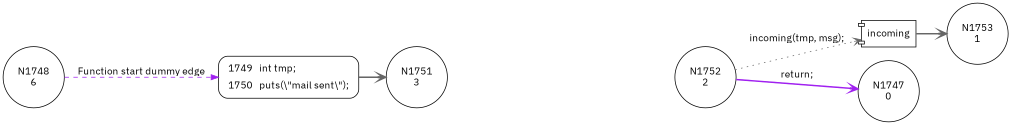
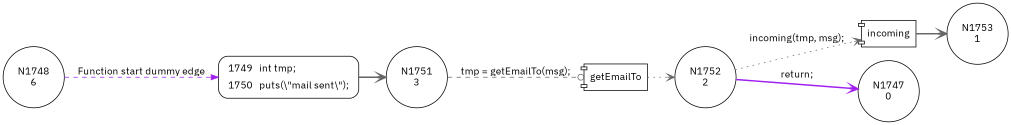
  digraph {
    fontname="IBM Plex Sans"
    rankdir=LR
    node [fontname="IBM Plex Sans" shape=circle]
    edge [arrowhead=vee color=gray40 fontname="IBM Plex Sans" style=bold]
    n1 [label="N1748\n6"]
    n2 [fillcolor=white label=<<table border="0" cellborder="0" cellpadding="3" bgcolor="white"><tr><td align="right">1749</td><td align="left">int tmp;</td></tr><tr><td align="right">1750</td><td align="left">puts(\&quot;mail sent\&quot;);</td></tr></table>> penwidth=1 shape=Mrecord style="filled,bold"]
    n3 [label="N1751\n3"]
+   n4 [label=getEmailTo shape=component]
    n5 [label="N1752\n2"]
    n6 [label=incoming shape=component]
    n7 [label="N1747\n0"]
    n8 [label="N1753\n1"]
    n1 -> n2 [arrowhead=normal color=purple label="Function start dummy edge" style=dashed]
    n2 -> n3
+   n3 -> n4 [arrowhead=odot label="tmp = getEmailTo(msg);" style=dashed]
+   n4 -> n5 [style=dotted]
    n5 -> n6 [label="incoming(tmp, msg);" style=dotted]
    n5 -> n7 [color=purple label="return;"]
    n6 -> n8
  }
